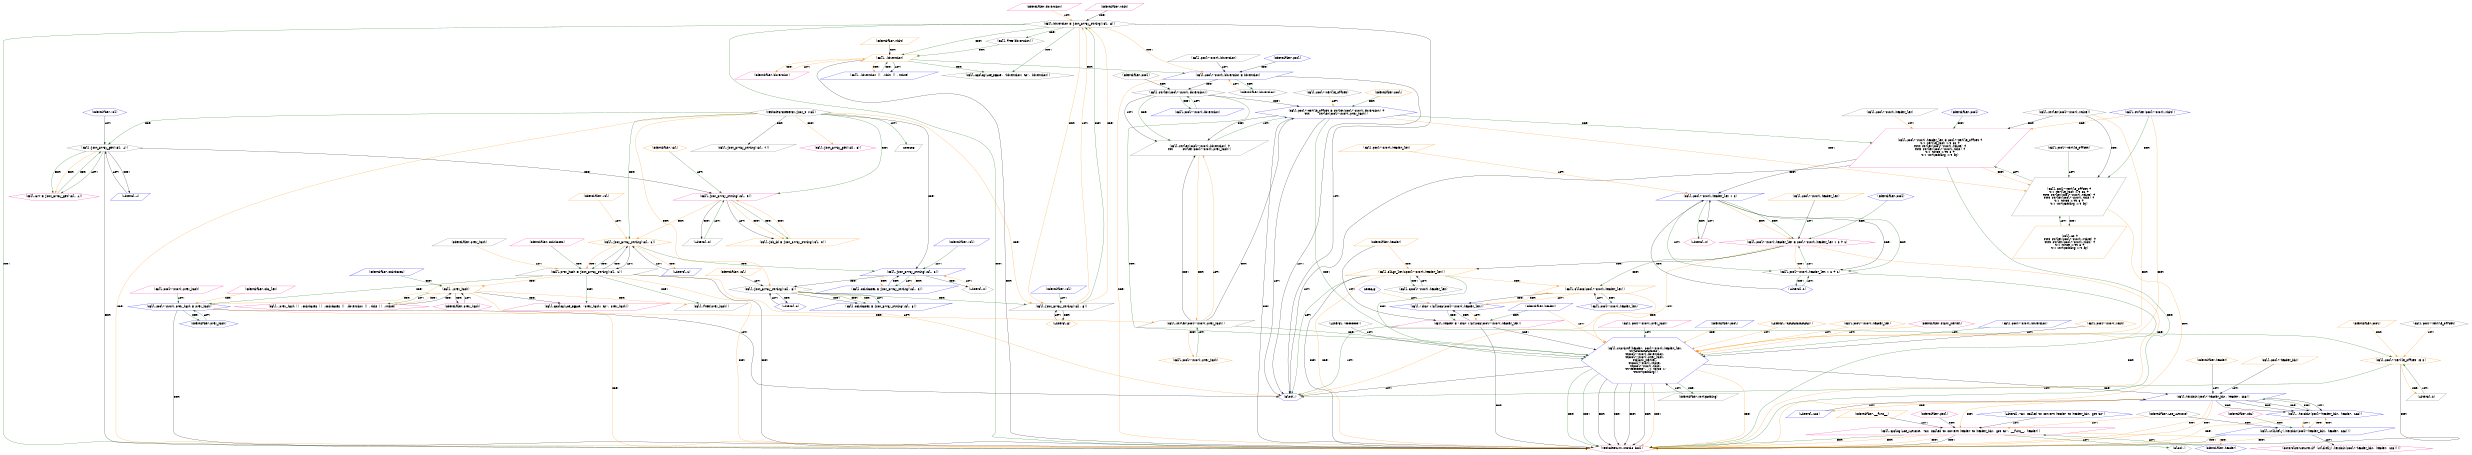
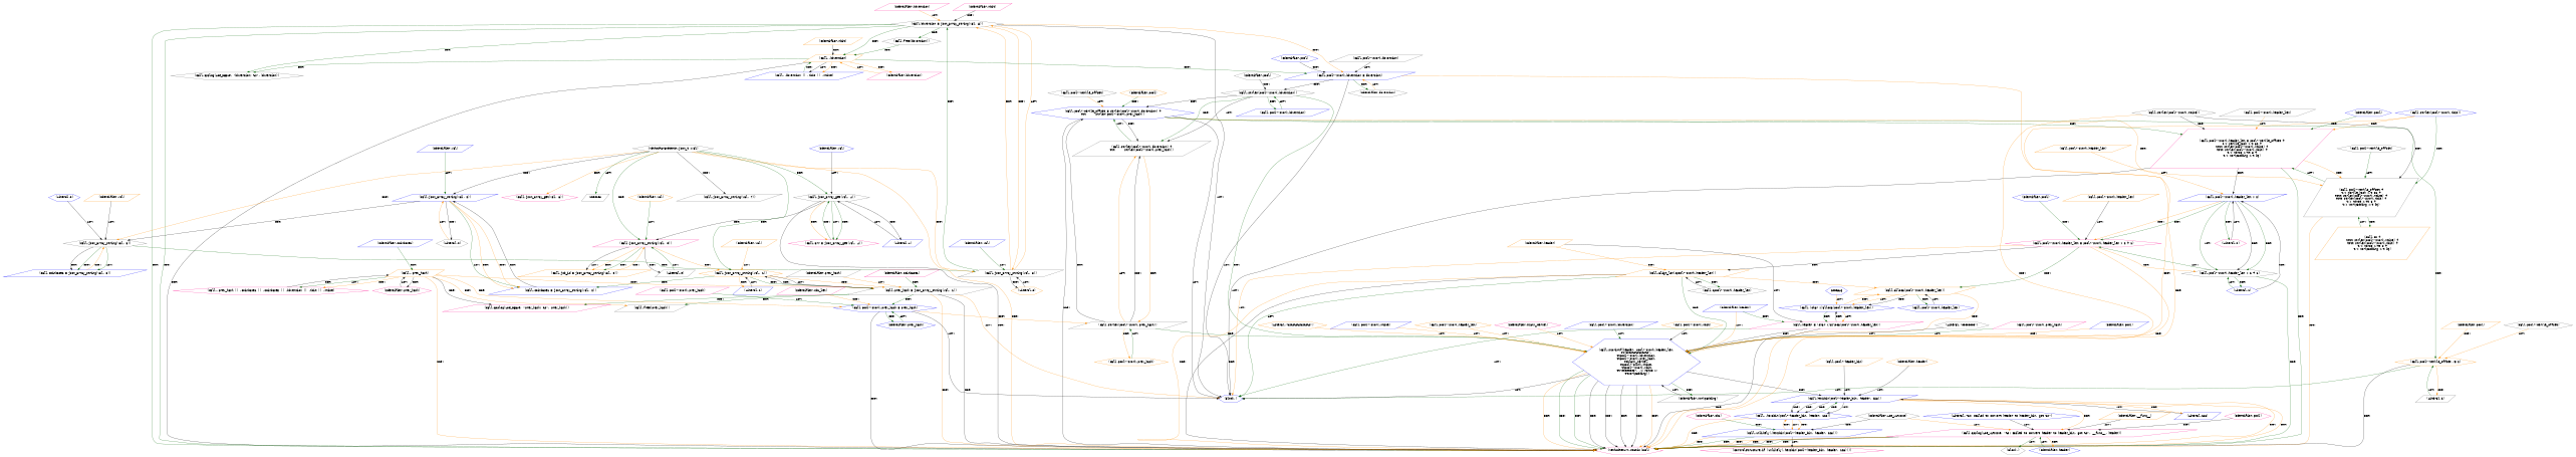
  digraph {
    fontname="DejaVu Sans Mono"
    node [color=blue fontname="DejaVu Sans Mono" shape=parallelogram]
    edge [color=darkgreen fontname="DejaVu Sans Mono"]
    n1 [label="(Call,pool->merkle_offset = strlen(pool->swork.bbversion) +\n\t\t\t      strlen(pool->swork.prev_hash))" shape=hexagon]
    n2 [color=deeppink label="(Call,pool->swork.header_len = pool->merkle_offset +\n\t/* merkle_hash */\t 32 +\n\t\t\t\t strlen(pool->swork.ntime) +\n\t\t\t\t strlen(pool->swork.nbit) +\n\t/* nonce */\t\t 8 +\n\t/* workpadding */\t 96)"]
    n3 [color=gray40 label="(Call,pool->merkle_offset +\n\t/* merkle_hash */\t 32 +\n\t\t\t\t strlen(pool->swork.ntime) +\n\t\t\t\t strlen(pool->swork.nbit) +\n\t/* nonce */\t\t 8 +\n\t/* workpadding */\t 96)"]
    n4 [color=darkorange label="(Call,pool->merkle_offset /= 2)" shape=hexagon]
    n5 [color=gray40 label="(Call,strlen(pool->swork.bbversion) +\n\t\t\t      strlen(pool->swork.prev_hash))"]
    n6 [label="(Block,)" shape=hexagon]
    n7 [color=deeppink label="(MethodReturn,static bool)" shape=hexagon]
    n8 [label="(Call,pool->swork.header_len * 2)"]
    n9 [color=darkorange label="(Call,32 +\n\t\t\t\t strlen(pool->swork.ntime) +\n\t\t\t\t strlen(pool->swork.nbit) +\n\t/* nonce */\t\t 8 +\n\t/* workpadding */\t 96)"]
    n10 [color=gray40 label="(Literal,2)"]
    n11 [color=gray40 label="(Call,strlen(pool->swork.prev_hash))"]
    n12 [color=gray40 label="(Call,strlen(pool->swork.bbversion))" shape=hexagon]
    n13 [label="(Call,snprintf(header, pool->swork.header_len,\n\t\t\"%s%s%s%s%s%s%s\",\n\t\tpool->swork.bbversion,\n\t\tpool->swork.prev_hash,\n\t\tblank_merkel,\n\t\tpool->swork.ntime,\n \t\tpool->swork.nbit,\n \t\t\"00000000\", /* nonce */\n \t\tworkpadding))" shape=hexagon]
    n14 [label="(Call,pool->swork.bbversion)"]
    n15 [label="(Call,hex2bin(pool->header_bin, header, 128))"]
    n16 [color=gray40 label="(Identifier,workpadding)"]
    n17 [label="(Call,pool->swork.bbversion = bbversion)"]
    n18 [color=gray40 label="(Identifier,bbversion)" shape=hexagon]
    n19 [color=darkorange label="(Call,!bbversion)"]
    n20 [color=gray40 label="(Call,applog(LOG_DEBUG, \"bbversion: %s\", bbversion))" shape=hexagon]
    n21 [label="(Call,!bbversion || !nbit || !ntime)"]
    n22 [color=deeppink label="(Identifier,bbversion)"]
    n23 [color=gray40 label="(Call,free(bbversion))" shape=hexagon]
    n24 [color=gray40 label="(Call,bbversion = json_array_string(val, 5))" shape=hexagon]
    n25 [color=gray40 label="(Call,json_array_string(val, 5))"]
    n26 [color=darkorange label="(Literal,5)" shape=hexagon]
    n27 [color=gray40 label="(Call,json_array_string(val, 3))" shape=hexagon]
    n28 [label="(Literal,3)" shape=hexagon]
    n29 [label="(Call,coinbase2 = json_array_string(val, 3))"]
    n30 [label="(Call,json_array_string(val, 2))"]
    n31 [color=gray40 label="(Literal,2)" shape=hexagon]
    n32 [label="(Call,coinbase1 = json_array_string(val, 2))"]
    n33 [color=darkorange label="(Call,json_array_string(val, 1))" shape=hexagon]
    n34 [color=gray40 label="(Call,prev_hash = json_array_string(val, 1))"]
    n35 [label="(Literal,1)"]
    n36 [label="(Call,pool->swork.prev_hash = prev_hash)" shape=hexagon]
    n37 [color=darkorange label="(Call,!prev_hash)"]
    n38 [color=gray40 label="(Call,free(prev_hash))"]
    n39 [color=deeppink label="(Call,applog(LOG_DEBUG, \"prev_hash: %s\", prev_hash))"]
    n40 [color=deeppink label="(Call,json_array_string(val, 0))"]
    n41 [color=gray40 label="(Literal,0)"]
    n42 [color=darkorange label="(Call,job_id = json_array_string(val, 0))"]
    n43 [color=gray40 label="(Call,json_array_get(val, 4))" shape=hexagon]
    n44 [color=deeppink label="(Call,arr = json_array_get(val, 4))" shape=hexagon]
    n45 [label="(Literal,4)"]
    n46 [color=gray40 label="(MethodParameterIn,json_t *val)" shape=hexagon]
    n47 [color=gray40 label="(Call,json_array_string(val, 7))"]
    n48 [color=deeppink label="(Call,json_array_get(val, 8))" shape=hexagon]
    1000108 [color=gray40]
    n50 [color=darkorange label="(Call,pool->swork.prev_hash)" shape=hexagon]
    n51 [label="(Identifier,prev_hash)" shape=hexagon]
    n52 [color=deeppink label="(Call,!prev_hash || !coinbase1 || !coinbase2 || !bbversion || !nbit || !ntime)" shape=hexagon]
    n53 [color=deeppink label="(Identifier,prev_hash)" shape=hexagon]
    n54 [color=deeppink label="(Call,pool->swork.header_len = pool->swork.header_len * 2 + 1)" shape=hexagon]
    n55 [color=gray40 label="(Call,pool->swork.header_len * 2 + 1)" shape=hexagon]
    n56 [color=deeppink label="(Literal,2)" shape=hexagon]
    n57 [color=darkorange label="(Call,align_len(&pool->swork.header_len))"]
    n58 [color=darkorange label="(Call,alloca(pool->swork.header_len))"]
    n59 [label="(Literal,1)" shape=hexagon]
    n60 [color=gray40 label="(Call,&pool->swork.header_len)" shape=hexagon]
    n61 [label="(Call,(char *)alloca(pool->swork.header_len))" shape=hexagon]
    n62 [label="(Call,pool->swork.header_len)" shape=hexagon]
    n63 [color=deeppink label="(Call,header = (char *)alloca(pool->swork.header_len))"]
    n64 [label="(Call,!hex2bin(pool->header_bin, header, 128))" shape=hexagon]
    n65 [color=deeppink label="(Call,applog(LOG_WARNING, \"%s: Failed to convert header to header_bin, got %s\", __func__, header))"]
    n66 [label="(Literal,128)"]
    n67 [label="(Call,unlikely(!hex2bin(pool->header_bin, header, 128)))"]
    n68 [label="(Identifier,header)" shape=hexagon]
    n69 [color=gray40 label="(Block,)" shape=hexagon]
    n70 [color=deeppink label="(ControlStructure,if (unlikely(!hex2bin(pool->header_bin, header, 128))))" shape=hexagon]
    n71 [color=darkorange label="(Identifier,nbit)"]
    n72 [color=darkorange label="(Identifier,val)"]
    n73 [color=darkorange label="(Call,pool->swork.header_len)" shape=hexagon]
    n74 [label="(Identifier,val)"]
    n75 [color=deeppink label="(Identifier,blank_merkel)" shape=hexagon]
    n76 [color=gray40 label="(Call,pool->swork.header_len)"]
    n77 [color=darkorange label="(Call,pool->header_bin)"]
    n78 [color=gray40 label="(Call,pool->merkle_offset)" shape=hexagon]
    n79 [label="(Literal,\"%s: Failed to convert header to header_bin, got %s\")" shape=hexagon]
    n80 [color=deeppink label="(Identifier,bbversion)"]
    n81 [label="(Call,pool->swork.bbversion)"]
    n82 [color=gray40 label="(Call,strlen(pool->swork.ntime))" shape=hexagon]
    n83 [label="(Call,strlen(pool->swork.nbit))" shape=hexagon]
    n84 [label="(Identifier,header)"]
    n85 [color=darkorange label="(Call,pool->swork.nbit)" shape=hexagon]
    n86 [label="(Identifier,val)" shape=hexagon]
    n87 [label="(Identifier,coinbase1)"]
    n88 [color=darkorange label="(Identifier,__func__)"]
    n89 [color=darkorange label="(Identifier,header)"]
    n90 [color=deeppink label="(Identifier,coinbase1)"]
    n91 [color=darkorange label="(Identifier,header)" shape=hexagon]
    n92 [color=deeppink label="(Identifier,pool)" shape=hexagon]
    n93 [color=gray40 label="(Literal,\"00000000\")" shape=hexagon]
    n94 [color=darkorange label="(Identifier,val)"]
    n95 [color=gray40 label="(Call,pool->swork.bbversion)"]
    n96 [color=darkorange label="(Identifier,pool)"]
    n97 [color=deeppink label="(Call,pool->swork.prev_hash)"]
    n98 [label="(Identifier,pool)"]
    n99 [color=deeppink label="(Identifier,nbit)"]
    n100 [color=darkorange label="(Call,pool->swork.header_len)"]
    n101 [color=gray40 label="(Call,pool->merkle_offset)" shape=hexagon]
    n102 [color=gray40 label="(Identifier,LOG_WARNING)" shape=hexagon]
    n103 [color=darkorange label="(Identifier,pool)" shape=hexagon]
    n104 [color=gray40 label="(Identifier,pool)" shape=hexagon]
    n105 [label="(Identifier,val)"]
    n106 [color=darkorange label="(Call,pool->swork.header_len)"]
    n107 [color=darkorange label="(Literal,\"%s%s%s%s%s%s%s\")" shape=hexagon]
    n108 [color=darkorange label="(Identifier,val)" shape=hexagon]
    n109 [label="(Identifier,pool)" shape=hexagon]
    n110 [color=gray40 label="(Call,pool->merkle_offset)" shape=hexagon]
    n111 [color=gray40 label="(Identifier,prev_hash)"]
    n112 [color=deeppink label="(Identifier,cb1_len)"]
    n113 [color=deeppink label="(Identifier,cb1)" shape=hexagon]
    n114 [label="(Identifier,pool)" shape=hexagon]
    n115 [color=deeppink label="(Call,pool->swork.prev_hash)"]
    n116 [label="(Identifier,pool)" shape=hexagon]
+   n117 [label="(Call,pool->swork.ntime)"]
    1000546 [shape=hexagon]
    n1 -> n2 [label="DDG: "]
    n1 -> n3 [color=darkorange label="DDG: "]
    n1 -> n4 [label="DDG: "]
    n1 -> n5 [color=black label="CFG: "]
    n1 -> n6 [color=black label="AST: "]
    n1 -> n7 [color=black label="DDG: "]
    n2 -> n3 [color=darkorange label="CFG: "]
    n2 -> n6 [color=black label="AST: "]
    n2 -> n7 [label="DDG: "]
    n2 -> n8 [color=black label="DDG: "]
    n3 -> n2 [label="AST: "]
    n3 -> n7 [color=darkorange label="DDG: "]
    n3 -> n9 [label="CFG: "]
    n4 -> n6 [label="AST: "]
    n4 -> n7 [color=black label="DDG: "]
    n4 -> n10 [color=darkorange label="CFG: "]
    n5 -> n1 [label="AST: "]
    n5 -> n11 [color=darkorange label="CFG: "]
    n8 -> n54 [color=darkorange label="DDG: "]
    n8 -> n54 [label="DDG: "]
    n8 -> n55 [label="AST: "]
    n8 -> n55 [color=black label="DDG: "]
    n8 -> n55 [label="DDG: "]
    n8 -> n56 [label="CFG: "]
    n9 -> n3 [label="AST: "]
    n10 -> n4 [label="AST: "]
    n11 -> n1 [color=black label="DDG: "]
    n11 -> n5 [color=darkorange label="AST: "]
    n11 -> n5 [color=black label="DDG: "]
    n11 -> n13 [label="DDG: "]
    n11 -> n50 [color=darkorange label="CFG: "]
    n12 -> n1 [color=black label="DDG: "]
    n12 -> n5 [color=black label="AST: "]
    n12 -> n5 [label="DDG: "]
    n12 -> n13 [label="DDG: "]
    n12 -> n14 [label="CFG: "]
    n13 -> n6 [color=black label="AST: "]
    n13 -> n7 [color=darkorange label="DDG: "]
    n13 -> n7 [color=darkorange label="DDG: "]
    n13 -> n7 [label="DDG: "]
    n13 -> n7 [label="DDG: "]
    n13 -> n7 [color=black label="DDG: "]
    n13 -> n7 [color=black label="DDG: "]
    n13 -> n7 [color=black label="DDG: "]
    n13 -> n7 [color=black label="DDG: "]
    n13 -> n15 [color=black label="DDG: "]
    n13 -> n16 [label="CFG: "]
    n14 -> n12 [label="AST: "]
    n15 -> n7 [color=darkorange label="DDG: "]
    n15 -> n7 [color=darkorange label="DDG: "]
    n15 -> n64 [color=black label="AST: "]
    n15 -> n64 [color=black label="DDG: "]
    n15 -> n64 [color=black label="DDG: "]
    n15 -> n64 [color=black label="DDG: "]
    n15 -> n65 [color=darkorange label="DDG: "]
    n15 -> n66 [color=darkorange label="CFG: "]
    n16 -> n13 [color=black label="AST: "]
    n17 -> n6 [color=black label="AST: "]
    n17 -> n7 [color=darkorange label="DDG: "]
    n17 -> n12 [color=black label="DDG: "]
    n17 -> n18 [label="CFG: "]
    n18 -> n17 [color=darkorange label="AST: "]
    n19 -> n7 [color=black label="DDG: "]
    n19 -> n17 [label="DDG: "]
    n19 -> n20 [label="DDG: "]
    n19 -> n21 [color=black label="AST: "]
    n19 -> n21 [color=darkorange label="DDG: "]
    n19 -> n22 [color=darkorange label="CFG: "]
    n21 -> n19 [label="CFG: "]
    n22 -> n19 [color=darkorange label="AST: "]
    n23 -> n19 [label="DDG: "]
    n24 -> n6 [color=black label="AST: "]
    n24 -> n7 [label="DDG: "]
    n24 -> n7 [label="DDG: "]
    n24 -> n17 [color=darkorange label="DDG: "]
    n24 -> n19 [label="DDG: "]
    n24 -> n20 [label="DDG: "]
    n24 -> n23 [label="DDG: "]
    n24 -> n25 [color=darkorange label="CFG: "]
    n25 -> n24 [color=darkorange label="AST: "]
    n25 -> n24 [label="DDG: "]
    n25 -> n24 [color=darkorange label="DDG: "]
    n25 -> n26 [color=black label="CFG: "]
    n26 -> n25 [color=black label="AST: "]
    n27 -> n25 [label="DDG: "]
-   n27 -> n28 [color=black label="CFG: "]
    n27 -> n29 [label="AST: "]
    n27 -> n29 [color=black label="DDG: "]
    n27 -> n29 [label="DDG: "]
    n28 -> n27 [color=black label="AST: "]
    n29 -> n27 [color=darkorange label="CFG: "]
    n30 -> n27 [color=black label="DDG: "]
    n30 -> n31 [color=black label="CFG: "]
    n30 -> n32 [label="AST: "]
    n30 -> n32 [color=darkorange label="DDG: "]
    n30 -> n32 [color=darkorange label="DDG: "]
    n31 -> n30 [color=darkorange label="AST: "]
    n32 -> n30 [color=black label="CFG: "]
-   n33 -> n30 [label="DDG: "]
+   n33 -> n32 [label="DDG: "]
    n33 -> n34 [color=black label="AST: "]
    n33 -> n34 [color=darkorange label="DDG: "]
    n33 -> n34 [label="DDG: "]
    n33 -> n35 [color=darkorange label="CFG: "]
    n34 -> n6 [color=darkorange label="AST: "]
    n34 -> n7 [color=black label="DDG: "]
    n34 -> n7 [color=darkorange label="DDG: "]
    n34 -> n33 [color=black label="CFG: "]
    n34 -> n36 [label="DDG: "]
-   n34 -> n37 [color=darkorange label="DDG: "]
+   n37 -> n34 [color=darkorange label="DDG: "]
    n34 -> n38 [label="DDG: "]
    n34 -> n39 [label="DDG: "]
    n35 -> n33 [color=black label="AST: "]
    n36 -> n6 [color=black label="AST: "]
    n36 -> n7 [color=black label="DDG: "]
    n36 -> n11 [color=darkorange label="DDG: "]
    n36 -> n51 [label="CFG: "]
    n37 -> n7 [color=darkorange label="DDG: "]
    n37 -> n36 [color=darkorange label="DDG: "]
    n37 -> n38 [color=darkorange label="DDG: "]
    n37 -> n39 [color=black label="DDG: "]
    n37 -> n52 [label="AST: "]
    n37 -> n52 [color=darkorange label="DDG: "]
    n37 -> n53 [color=black label="CFG: "]
    n40 -> n33 [color=darkorange label="DDG: "]
    n40 -> n41 [color=black label="CFG: "]
    n40 -> n42 [color=black label="AST: "]
    n40 -> n42 [color=darkorange label="DDG: "]
    n40 -> n42 [label="DDG: "]
    n41 -> n40 [label="AST: "]
    n42 -> n40 [color=darkorange label="CFG: "]
    n43 -> n7 [color=black label="DDG: "]
    n43 -> n40 [color=black label="DDG: "]
    n43 -> n44 [label="AST: "]
    n43 -> n44 [label="DDG: "]
    n43 -> n44 [color=darkorange label="DDG: "]
    n43 -> n45 [color=black label="CFG: "]
    n44 -> n43 [label="CFG: "]
    n45 -> n43 [color=black label="AST: "]
    n46 -> n7 [color=darkorange label="DDG: "]
    n46 -> n25 [color=darkorange label="DDG: "]
    n46 -> n27 [color=darkorange label="DDG: "]
    n46 -> n30 [color=black label="DDG: "]
    n46 -> n33 [label="DDG: "]
    n46 -> n40 [label="DDG: "]
    n46 -> n43 [label="DDG: "]
    n46 -> n47 [color=black label="DDG: "]
    n46 -> n48 [color=darkorange label="DDG: "]
    n46 -> 1000108 [label="AST: "]
    n50 -> n11 [label="AST: "]
    n51 -> n36 [label="AST: "]
    n52 -> n37 [color=black label="CFG: "]
    n53 -> n37 [color=black label="AST: "]
    n54 -> n6 [color=darkorange label="AST: "]
    n54 -> n7 [color=darkorange label="DDG: "]
    n54 -> n55 [color=darkorange label="CFG: "]
    n54 -> n57 [color=black label="DDG: "]
    n54 -> n58 [label="DDG: "]
    n55 -> n7 [label="DDG: "]
    n55 -> n54 [label="AST: "]
    n55 -> n59 [label="CFG: "]
    n56 -> n8 [color=black label="AST: "]
    n57 -> n6 [label="AST: "]
    n57 -> n7 [color=black label="DDG: "]
    n57 -> n7 [color=darkorange label="DDG: "]
    n57 -> n13 [label="DDG: "]
    n57 -> n58 [color=darkorange label="DDG: "]
    n57 -> n60 [label="CFG: "]
    n58 -> n13 [color=darkorange label="DDG: "]
    n58 -> n61 [color=darkorange label="AST: "]
    n58 -> n61 [color=black label="DDG: "]
    n58 -> n62 [label="CFG: "]
    n59 -> n8 [color=black label="CFG: "]
    n59 -> n55 [label="AST: "]
    n60 -> n57 [color=black label="AST: "]
    n61 -> n58 [color=darkorange label="CFG: "]
    n61 -> n63 [color=darkorange label="AST: "]
    n61 -> n63 [label="DDG: "]
    n62 -> n58 [color=black label="AST: "]
    n63 -> n6 [label="AST: "]
    n63 -> n7 [color=black label="DDG: "]
    n63 -> n13 [color=black label="DDG: "]
    n63 -> n61 [color=black label="CFG: "]
    n64 -> n7 [color=darkorange label="DDG: "]
    n64 -> n15 [label="CFG: "]
    n64 -> n67 [color=darkorange label="AST: "]
    n64 -> n67 [color=darkorange label="DDG: "]
    n65 -> n7 [color=darkorange label="DDG: "]
    n65 -> n7 [color=black label="DDG: "]
    n65 -> n7 [label="DDG: "]
    n65 -> n7 [color=darkorange label="DDG: "]
    n65 -> n68 [color=darkorange label="CFG: "]
    n65 -> n69 [label="AST: "]
    n66 -> n15 [color=black label="AST: "]
    n67 -> n7 [label="DDG: "]
    n67 -> n7 [color=darkorange label="DDG: "]
    n67 -> n64 [color=darkorange label="CFG: "]
    n67 -> n70 [color=black label="AST: "]
    n68 -> n65 [label="AST: "]
    n71 -> n19 [color=black label="CFG: "]
    n72 -> n27 [color=black label="AST: "]
    n73 -> n13 [color=darkorange label="AST: "]
    n74 -> n25 [label="AST: "]
    n75 -> n13 [color=darkorange label="AST: "]
    n76 -> n2 [color=darkorange label="AST: "]
    n77 -> n15 [color=black label="AST: "]
    n78 -> n3 [label="AST: "]
    n79 -> n65 [color=black label="AST: "]
    n80 -> n24 [color=darkorange label="AST: "]
    n81 -> n13 [label="AST: "]
    n82 -> n2 [color=black label="DDG: "]
    n82 -> n3 [color=black label="DDG: "]
    n82 -> n13 [color=darkorange label="DDG: "]
    n83 -> n2 [color=darkorange label="DDG: "]
    n83 -> n3 [label="DDG: "]
    n83 -> n13 [color=darkorange label="DDG: "]
    n84 -> n13 [color=darkorange label="AST: "]
    n84 -> n63 [label="CFG: "]
    n85 -> n13 [color=black label="AST: "]
    n86 -> n43 [color=black label="AST: "]
    n87 -> n37 [label="CFG: "]
    n88 -> n65 [color=black label="AST: "]
    n89 -> n57 [color=darkorange label="CFG: "]
    n89 -> n63 [color=black label="AST: "]
    n90 -> n34 [label="CFG: "]
    n91 -> n15 [color=black label="AST: "]
    n92 -> n65 [color=black label="CFG: "]
    n93 -> n13 [color=black label="AST: "]
    n94 -> n33 [color=darkorange label="AST: "]
    n95 -> n17 [color=black label="AST: "]
    n96 -> n4 [color=darkorange label="CFG: "]
    n97 -> n13 [label="AST: "]
    n98 -> n13 [color=darkorange label="CFG: "]
    n99 -> n24 [color=black label="CFG: "]
    n100 -> n54 [color=black label="AST: "]
    n101 -> n1 [color=darkorange label="AST: "]
    n102 -> n65 [color=darkorange label="AST: "]
    n102 -> n67 [color=black label="CFG: "]
    n103 -> n1 [label="CFG: "]
    n104 -> n12 [color=black label="CFG: "]
    n105 -> n30 [label="AST: "]
    n106 -> n8 [color=darkorange label="AST: "]
    n107 -> n13 [color=darkorange label="AST: "]
    n108 -> n40 [label="AST: "]
    n109 -> n2 [label="CFG: "]
    n110 -> n4 [color=darkorange label="AST: "]
    n111 -> n34 [color=darkorange label="AST: "]
    n112 -> n36 [color=darkorange label="CFG: "]
    n113 -> n67 [label="CFG: "]
    n114 -> n54 [label="CFG: "]
    n115 -> n36 [label="AST: "]
    n116 -> n17 [color=black label="CFG: "]
+   n117 -> n13 [color=darkorange label="AST: "]
    1000546 -> n61 [color=darkorange label="AST: "]
  }
